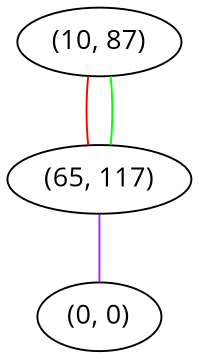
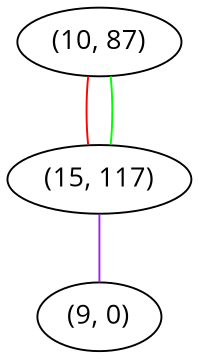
  graph {
    fontname="Open Sans"
    node [fontname="Open Sans"]
    edge [fontname="Open Sans"]
    "(10, 87)"
-   "(15, 117)" [label="(65, 117)"]
-   "(0, 0)"
+   "(15, 117)"
+   "(0, 0)" [label="(9, 0)"]
    "(10, 87)" -- "(15, 117)" [color=red weight=1]
    "(10, 87)" -- "(15, 117)" [color=green weight=2]
    "(15, 117)" -- "(0, 0)" [color=purple weight=4]
  }
